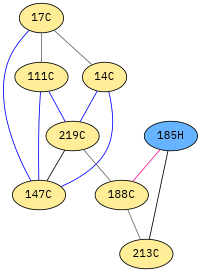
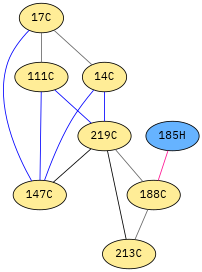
  graph {
    fontname="IBM Plex Mono"
    node [fillcolor="#FFED97" fontname="IBM Plex Mono" style=radial]
    edge [color=blue fontname="IBM Plex Mono" penwidth=1]
    "17C"
    "14C"
    "111C"
    "147C"
    "219C"
    "188C"
    "213C"
    "185H" [fillcolor="#66B3FF"]
    "17C" -- "14C" [color=gray40]
    "17C" -- "111C" [color=gray40]
    "17C" -- "147C"
    "14C" -- "147C"
    "14C" -- "219C"
    "111C" -- "147C"
    "111C" -- "219C"
    "219C" -- "147C" [color=black]
    "219C" -- "188C" [color=gray40]
-   "185H" -- "213C" [color=black]
+   "219C" -- "213C" [color=black]
    "188C" -- "213C" [color=gray40]
    "185H" -- "188C" [color=deeppink]
  }
